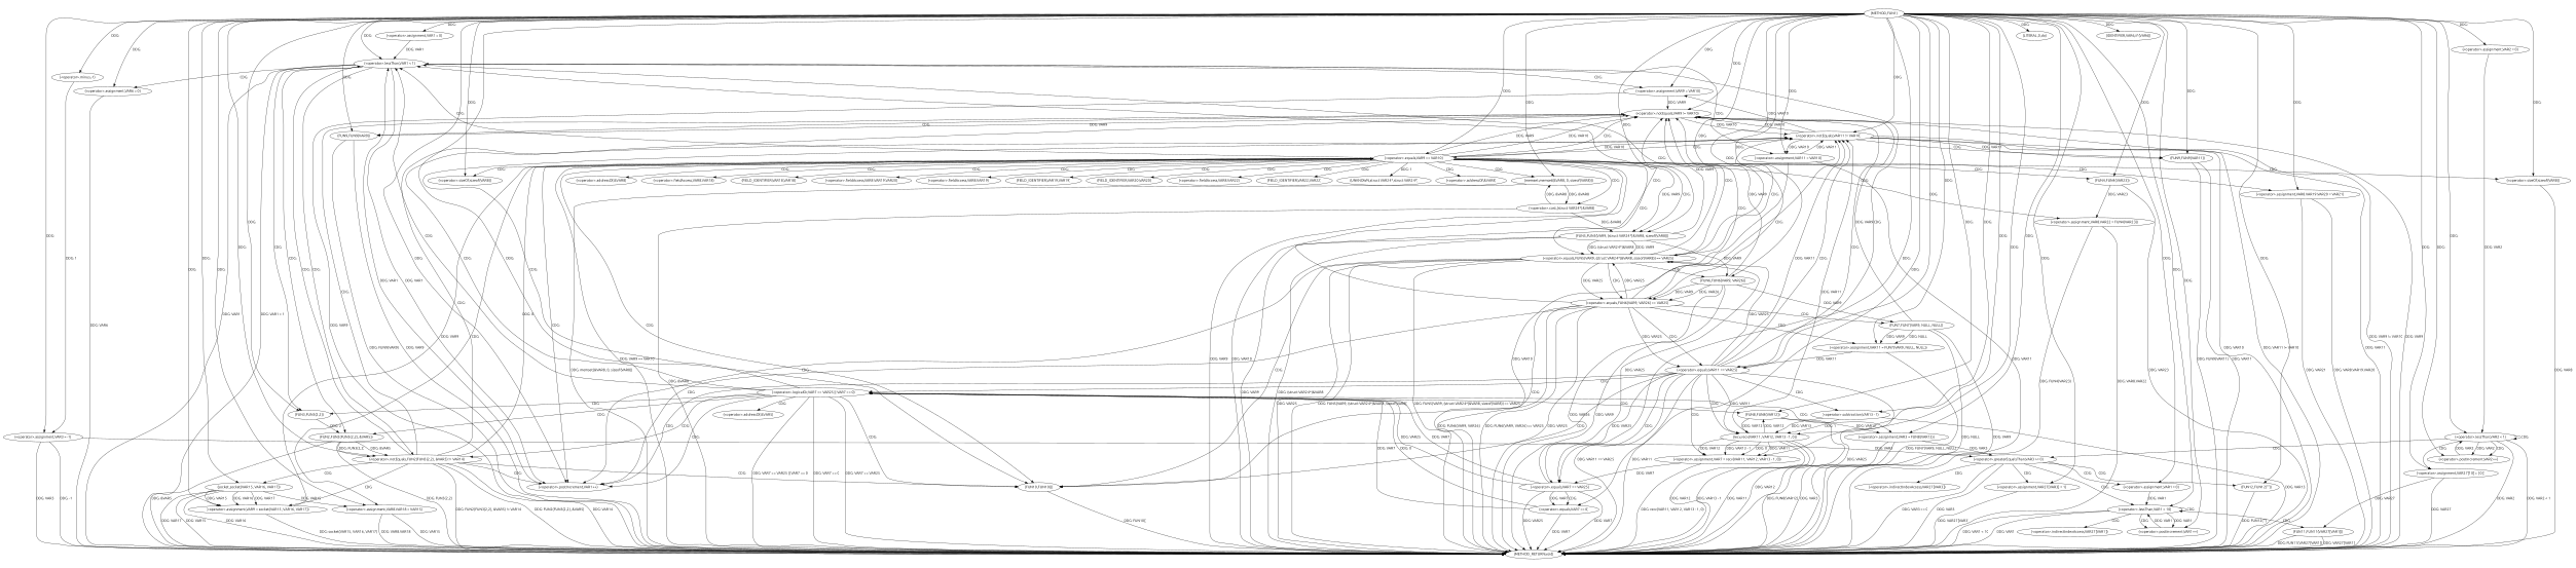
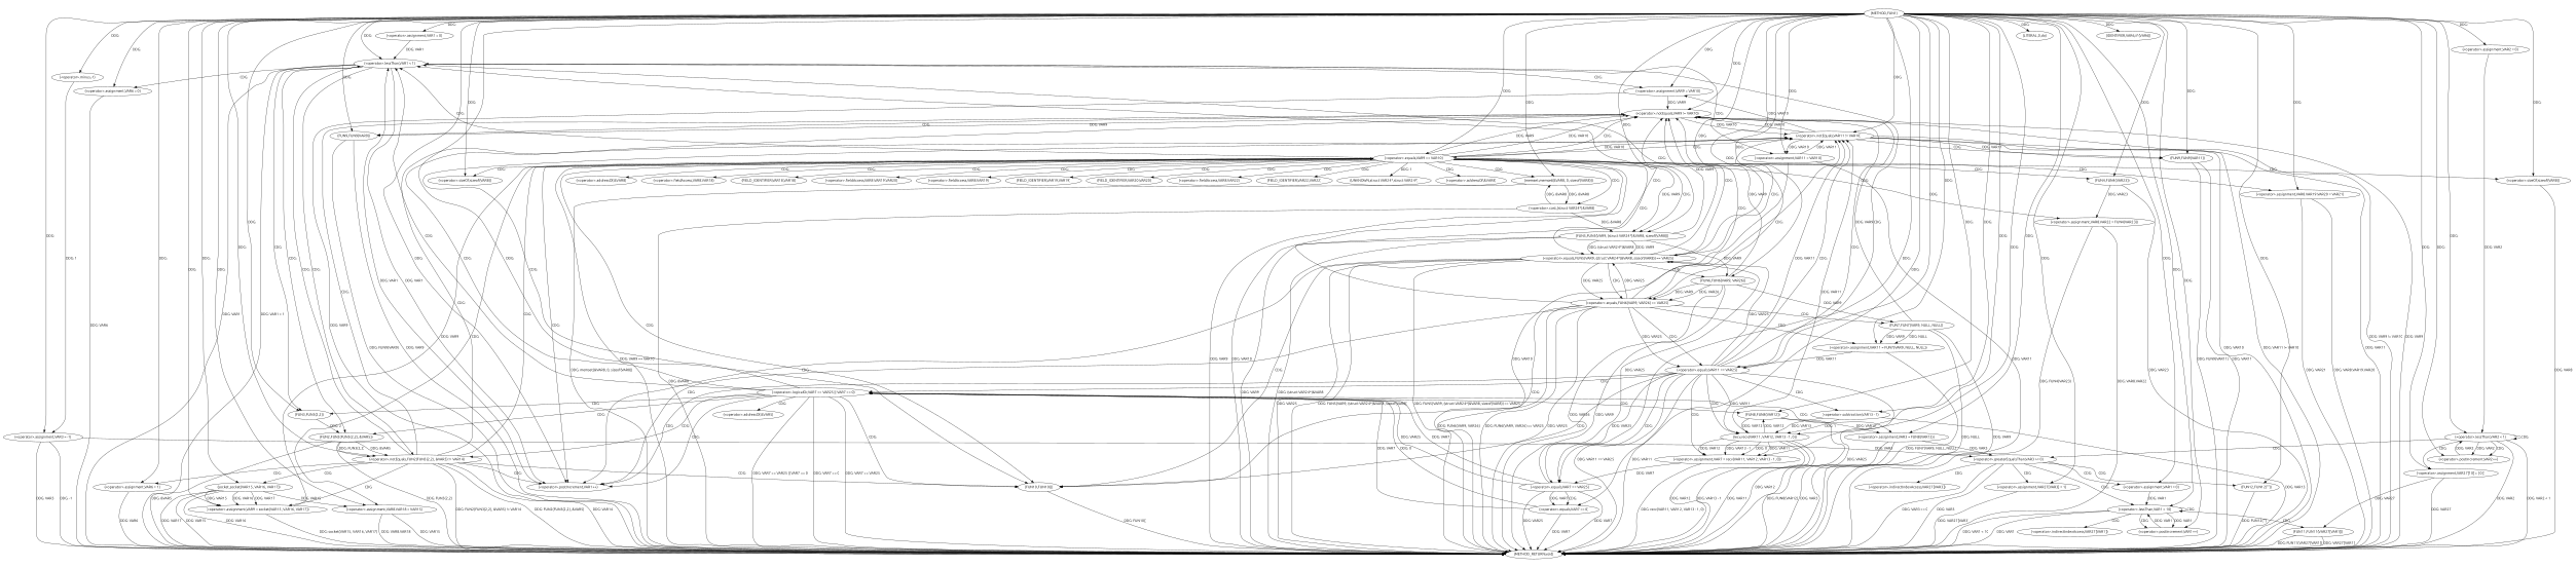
  digraph {
    fontname=Ubuntu
    node [fontname=Ubuntu]
    edge [fontname=Ubuntu]
    n1 [label="(METHOD,FUN1)"]
    n2 [label="(<operator>.assignment,VAR3 = -1)"]
    n3 [label="(<operator>.minus,-1)"]
    n4 [label="(<operator>.assignment,VAR1 = 0)"]
    n5 [label="(<operator>.lessThan,VAR1 < 1)"]
    n6 [label="(<operator>.postIncrement,VAR1++)"]
    n7 [label="(<operator>.assignment,VAR6 = 0)"]
    n8 [label="(<operator>.assignment,VAR9 = VAR10)"]
    n9 [label="(<operator>.assignment,VAR11 = VAR10)"]
    n10 [label="(<operator>.notEquals,FUN2(FUN3(2,2), &VAR5) != VAR14)"]
    n11 [label="(FUN3,FUN3(2,2))"]
+   n12 [label="(<operator>.assignment,VAR6 = 1)"]
    n13 [label="(<operator>.assignment,VAR9 = socket(VAR15, VAR16, VAR17))"]
    n14 [label="(socket,socket(VAR15, VAR16, VAR17))"]
    n15 [label="(<operator>.equals,VAR9 == VAR10)"]
    n16 [label="(memset,memset(&VAR8, 0, sizeof(VAR8)))"]
    n17 [label="(<operator>.sizeOf,sizeof(VAR8))"]
    n18 [label="(<operator>.assignment,VAR8.VAR18 = VAR15)"]
    n19 [label="(<operator>.assignment,VAR8.VAR19.VAR20 = VAR21)"]
    n20 [label="(FUN4,FUN4(VAR23))"]
    n21 [label="(<operator>.equals,FUN5(VAR9, (struct VAR24*)&VAR8, sizeof(VAR8)) == VAR25)"]
    n22 [label="(FUN5,FUN5(VAR9, (struct VAR24*)&VAR8, sizeof(VAR8)))"]
    n23 [label="(<operator>.sizeOf,sizeof(VAR8))"]
    n24 [label="(<operator>.equals,FUN6(VAR9, VAR26) == VAR25)"]
    n25 [label="(FUN6,FUN6(VAR9, VAR26))"]
    n26 [label="(<operator>.assignment,VAR11 = FUN7(VAR9, NULL, NULL))"]
    n27 [label="(<operator>.equals,VAR11 == VAR25)"]
    n28 [label="(<operator>.assignment,VAR7 = recv(VAR11, VAR12, VAR13 - 1, 0))"]
    n29 [label="(recv,recv(VAR11, VAR12, VAR13 - 1, 0))"]
    n30 [label="(<operator>.subtraction,VAR13 - 1)"]
    n31 [label="(<operator>.equals,VAR7 == VAR25)"]
    n32 [label="(<operator>.equals,VAR7 == 0)"]
    n33 [label="(<operator>.assignment,VAR3 = FUN8(VAR12))"]
    n34 [label="(FUN8,FUN8(VAR12))"]
    n35 [label="(LITERAL,0,do)"]
    n36 [label="(<operator>.notEquals,VAR9 != VAR10)"]
    n37 [label="(FUN9,FUN9(VAR9))"]
    n38 [label="(<operator>.notEquals,VAR11 != VAR10)"]
    n39 [label="(FUN9,FUN9(VAR11))"]
    n40 [label="(IDENTIFIER,VAR6,if (VAR6))"]
    n41 [label="(FUN10,FUN10())"]
    n42 [label="(<operator>.assignment,VAR2 = 0)"]
    n43 [label="(<operator>.lessThan,VAR2 < 1)"]
    n44 [label="(<operator>.postIncrement,VAR2++)"]
    n45 [label="(<operator>.assignment,VAR27[10] = { 0 })"]
    n46 [label="(<operator>.assignment,VAR27[VAR3] = 1)"]
    n47 [label="(<operator>.assignment,VAR1 = 0)"]
    n48 [label="(<operator>.lessThan,VAR1 < 10)"]
    n49 [label="(<operator>.postIncrement,VAR1++)"]
    n50 [label="(FUN12,FUN12(\"\"))"]
    n51 [label="(<operator>.greaterEqualsThan,VAR3 >= 0)"]
    n52 [label="(METHOD_RETURN,void)"]
    n53 [label="(FUN2,FUN2(FUN3(2,2), &VAR5))"]
    n54 [label="(<operator>.assignment,VAR8.VAR22 = FUN4(VAR23))"]
    n55 [label="(<operator>.cast,(struct VAR24*)&VAR8)"]
    n56 [label="(<operator>.addressOf,&VAR8)"]
    n57 [label="(<operator>.fieldAccess,VAR8.VAR18)"]
    n58 [label="(FIELD_IDENTIFIER,VAR18,VAR18)"]
    n59 [label="(<operator>.fieldAccess,VAR8.VAR19.VAR20)"]
    n60 [label="(<operator>.fieldAccess,VAR8.VAR19)"]
    n61 [label="(FIELD_IDENTIFIER,VAR19,VAR19)"]
    n62 [label="(FIELD_IDENTIFIER,VAR20,VAR20)"]
    n63 [label="(<operator>.fieldAccess,VAR8.VAR22)"]
    n64 [label="(FIELD_IDENTIFIER,VAR22,VAR22)"]
    n65 [label="(UNKNOWN,struct VAR24*,struct VAR24*)"]
    n66 [label="(<operator>.addressOf,&VAR8)"]
    n67 [label="(FUN7,FUN7(VAR9, NULL, NULL))"]
    n68 [label="(<operator>.logicalOr,VAR7 == VAR25 || VAR7 == 0)"]
    n69 [label="(FUN11,FUN11(VAR27[VAR1]))"]
    n70 [label="(<operator>.indirectIndexAccess,VAR27[VAR3])"]
    n71 [label="(<operator>.indirectIndexAccess,VAR27[VAR1])"]
    n72 [label="(<operator>.addressOf,&VAR5)"]
    n1 -> n2 [label="DDG: "]
    n1 -> n3 [label="DDG: "]
    n1 -> n4 [label="DDG: "]
    n1 -> n5 [label="DDG: "]
    n1 -> n6 [label="DDG: "]
    n1 -> n7 [label="DDG: "]
    n1 -> n8 [label="DDG: "]
    n1 -> n9 [label="DDG: "]
    n1 -> n10 [label="DDG: "]
    n1 -> n11 [label="DDG: "]
+   n1 -> n12 [label="DDG: "]
    n1 -> n13 [label="DDG: "]
    n1 -> n14 [label="DDG: "]
    n1 -> n15 [label="DDG: "]
    n1 -> n16 [label="DDG: "]
    n1 -> n17 [label="DDG: "]
    n1 -> n18 [label="DDG: "]
    n1 -> n19 [label="DDG: "]
    n1 -> n20 [label="DDG: "]
    n1 -> n21 [label="DDG: "]
    n1 -> n22 [label="DDG: "]
    n1 -> n23 [label="DDG: "]
    n1 -> n24 [label="DDG: "]
    n1 -> n25 [label="DDG: "]
    n1 -> n26 [label="DDG: "]
    n1 -> n27 [label="DDG: "]
    n1 -> n28 [label="DDG: "]
    n1 -> n29 [label="DDG: "]
    n1 -> n30 [label="DDG: "]
    n1 -> n31 [label="DDG: "]
    n1 -> n32 [label="DDG: "]
    n1 -> n33 [label="DDG: "]
    n1 -> n34 [label="DDG: "]
    n1 -> n35 [label="DDG: "]
    n1 -> n36 [label="DDG: "]
    n1 -> n37 [label="DDG: "]
    n1 -> n38 [label="DDG: "]
    n1 -> n39 [label="DDG: "]
    n1 -> n40 [label="DDG: "]
    n1 -> n41 [label="DDG: "]
    n1 -> n42 [label="DDG: "]
    n1 -> n43 [label="DDG: "]
    n1 -> n44 [label="DDG: "]
    n1 -> n45 [label="DDG: "]
    n1 -> n46 [label="DDG: "]
    n1 -> n47 [label="DDG: "]
    n1 -> n48 [label="DDG: "]
    n1 -> n49 [label="DDG: "]
    n1 -> n50 [label="DDG: "]
    n2 -> n51 [label="DDG: VAR3"]
    n2 -> n52 [label="DDG: -1"]
    n2 -> n52 [label="DDG: VAR3"]
    n3 -> n2 [label="DDG: 1"]
    n4 -> n5 [label="DDG: VAR1"]
    n5 -> n6 [label="DDG: VAR1"]
    n5 -> n7 [label="CDG: "]
    n5 -> n8 [label="CDG: "]
    n5 -> n9 [label="CDG: "]
    n5 -> n10 [label="CDG: "]
    n5 -> n11 [label="CDG: "]
    n5 -> n52 [label="DDG: VAR1"]
    n5 -> n52 [label="DDG: VAR1 < 1"]
    n5 -> n53 [label="CDG: "]
    n6 -> n5 [label="DDG: VAR1"]
    n7 -> n52 [label="DDG: VAR6"]
    n8 -> n36 [label="DDG: VAR9"]
    n8 -> n52 [label="DDG: VAR9"]
    n9 -> n38 [label="DDG: VAR11"]
    n9 -> n52 [label="DDG: VAR10"]
    n9 -> n52 [label="DDG: VAR11"]
    n10 -> n5 [label="CDG: "]
    n10 -> n6 [label="CDG: "]
+   n10 -> n12 [label="CDG: "]
    n10 -> n13 [label="CDG: "]
    n10 -> n14 [label="CDG: "]
-   n10 -> n15 [label="DDG: 0"]
+   n10 -> n15 [label="CDG: "]
    n10 -> n36 [label="CDG: "]
    n10 -> n38 [label="CDG: "]
    n10 -> n41 [label="CDG: "]
    n10 -> n52 [label="DDG: FUN2(FUN3(2,2), &VAR5) != VAR14"]
    n10 -> n52 [label="DDG: FUN2(FUN3(2,2), &VAR5)"]
    n10 -> n52 [label="DDG: VAR14"]
    n11 -> n53 [label="DDG: 2"]
+   n12 -> n52 [label="DDG: VAR6"]
    n13 -> n15 [label="DDG: VAR9"]
    n13 -> n52 [label="DDG: socket(VAR15, VAR16, VAR17)"]
    n14 -> n13 [label="DDG: VAR15"]
    n14 -> n13 [label="DDG: VAR16"]
    n14 -> n13 [label="DDG: VAR17"]
    n14 -> n18 [label="DDG: VAR15"]
    n14 -> n52 [label="DDG: VAR17"]
    n14 -> n52 [label="DDG: VAR15"]
    n14 -> n52 [label="DDG: VAR16"]
    n15 -> n5 [label="CDG: "]
    n15 -> n6 [label="CDG: "]
    n15 -> n16 [label="CDG: "]
    n15 -> n17 [label="CDG: "]
    n15 -> n18 [label="CDG: "]
    n15 -> n19 [label="CDG: "]
    n15 -> n20 [label="CDG: "]
    n15 -> n21 [label="CDG: "]
    n15 -> n22 [label="DDG: VAR9"]
    n15 -> n22 [label="CDG: "]
    n15 -> n23 [label="CDG: "]
    n15 -> n36 [label="DDG: VAR9"]
    n15 -> n36 [label="DDG: VAR10"]
    n15 -> n36 [label="CDG: "]
    n15 -> n38 [label="CDG: "]
    n15 -> n41 [label="CDG: "]
    n15 -> n52 [label="DDG: VAR9 == VAR10"]
    n15 -> n52 [label="DDG: VAR9"]
    n15 -> n52 [label="DDG: VAR10"]
    n15 -> n54 [label="CDG: "]
    n15 -> n55 [label="CDG: "]
    n15 -> n56 [label="CDG: "]
    n15 -> n57 [label="CDG: "]
    n15 -> n58 [label="CDG: "]
    n15 -> n59 [label="CDG: "]
    n15 -> n60 [label="CDG: "]
    n15 -> n61 [label="CDG: "]
    n15 -> n62 [label="CDG: "]
    n15 -> n63 [label="CDG: "]
    n15 -> n64 [label="CDG: "]
    n15 -> n65 [label="DDG: 1"]
    n15 -> n66 [label="CDG: "]
    n16 -> n52 [label="DDG: memset(&VAR8, 0, sizeof(VAR8))"]
    n16 -> n55 [label="DDG: &VAR8"]
    n18 -> n52 [label="DDG: VAR8.VAR18"]
    n18 -> n52 [label="DDG: VAR15"]
    n19 -> n52 [label="DDG: VAR21"]
    n19 -> n52 [label="DDG: VAR8.VAR19.VAR20"]
    n20 -> n52 [label="DDG: VAR23"]
    n20 -> n54 [label="DDG: VAR23"]
    n21 -> n5 [label="CDG: "]
    n21 -> n6 [label="CDG: "]
    n21 -> n24 [label="DDG: VAR25"]
    n21 -> n24 [label="CDG: "]
    n21 -> n25 [label="CDG: "]
    n21 -> n36 [label="CDG: "]
    n21 -> n38 [label="CDG: "]
    n21 -> n41 [label="CDG: "]
    n21 -> n52 [label="DDG: FUN5(VAR9, (struct VAR24*)&VAR8, sizeof(VAR8))"]
    n21 -> n52 [label="DDG: FUN5(VAR9, (struct VAR24*)&VAR8, sizeof(VAR8)) == VAR25"]
    n21 -> n52 [label="DDG: VAR25"]
    n22 -> n21 [label="DDG: VAR9"]
    n22 -> n21 [label="DDG: (struct VAR24*)&VAR8"]
    n22 -> n25 [label="DDG: VAR9"]
    n22 -> n36 [label="DDG: VAR9"]
    n22 -> n52 [label="DDG: VAR9"]
    n22 -> n52 [label="DDG: (struct VAR24*)&VAR8"]
    n23 -> n52 [label="DDG: VAR8"]
    n24 -> n5 [label="CDG: "]
    n24 -> n6 [label="CDG: "]
    n24 -> n21 [label="DDG: VAR25"]
    n24 -> n26 [label="CDG: "]
    n24 -> n27 [label="DDG: VAR25"]
    n24 -> n27 [label="CDG: "]
    n24 -> n36 [label="CDG: "]
    n24 -> n38 [label="CDG: "]
    n24 -> n41 [label="CDG: "]
    n24 -> n52 [label="DDG: VAR25"]
    n24 -> n52 [label="DDG: FUN6(VAR9, VAR26)"]
    n24 -> n52 [label="DDG: FUN6(VAR9, VAR26) == VAR25"]
    n24 -> n67 [label="CDG: "]
    n25 -> n24 [label="DDG: VAR9"]
    n25 -> n24 [label="DDG: VAR26"]
    n25 -> n36 [label="DDG: VAR9"]
    n25 -> n52 [label="DDG: VAR26"]
    n25 -> n52 [label="DDG: VAR9"]
    n25 -> n67 [label="DDG: VAR9"]
    n26 -> n27 [label="DDG: VAR11"]
    n26 -> n52 [label="DDG: FUN7(VAR9, NULL, NULL)"]
    n27 -> n5 [label="CDG: "]
    n27 -> n6 [label="CDG: "]
    n27 -> n21 [label="DDG: VAR25"]
    n27 -> n28 [label="CDG: "]
    n27 -> n29 [label="DDG: VAR11"]
    n27 -> n29 [label="CDG: "]
    n27 -> n30 [label="CDG: "]
    n27 -> n31 [label="DDG: VAR25"]
    n27 -> n31 [label="CDG: "]
    n27 -> n36 [label="CDG: "]
    n27 -> n38 [label="DDG: VAR11"]
    n27 -> n38 [label="CDG: "]
    n27 -> n41 [label="CDG: "]
    n27 -> n52 [label="DDG: VAR11 == VAR25"]
    n27 -> n52 [label="DDG: VAR11"]
    n27 -> n52 [label="DDG: VAR25"]
    n27 -> n68 [label="CDG: "]
    n28 -> n31 [label="DDG: VAR7"]
    n28 -> n52 [label="DDG: recv(VAR11, VAR12, VAR13 - 1, 0)"]
    n29 -> n28 [label="DDG: VAR11"]
    n29 -> n28 [label="DDG: VAR12"]
    n29 -> n28 [label="DDG: VAR13 - 1"]
    n29 -> n28 [label="DDG: 0"]
    n29 -> n34 [label="DDG: VAR12"]
    n29 -> n38 [label="DDG: VAR11"]
    n29 -> n52 [label="DDG: VAR12"]
    n29 -> n52 [label="DDG: VAR13 - 1"]
    n29 -> n52 [label="DDG: VAR11"]
    n30 -> n29 [label="DDG: VAR13"]
    n30 -> n29 [label="DDG: 1"]
    n30 -> n52 [label="DDG: VAR13"]
    n31 -> n21 [label="DDG: VAR25"]
    n31 -> n32 [label="DDG: VAR7"]
    n31 -> n32 [label="CDG: "]
    n31 -> n52 [label="DDG: VAR7"]
    n31 -> n52 [label="DDG: VAR25"]
    n31 -> n68 [label="DDG: VAR7"]
    n31 -> n68 [label="DDG: VAR25"]
    n32 -> n52 [label="DDG: VAR7"]
    n32 -> n68 [label="DDG: VAR7"]
    n32 -> n68 [label="DDG: 0"]
    n33 -> n51 [label="DDG: VAR3"]
    n33 -> n52 [label="DDG: FUN8(VAR12)"]
    n33 -> n52 [label="DDG: VAR3"]
    n34 -> n29 [label="DDG: VAR12"]
    n34 -> n33 [label="DDG: VAR12"]
    n34 -> n52 [label="DDG: VAR12"]
    n36 -> n37 [label="DDG: VAR9"]
    n36 -> n37 [label="CDG: "]
    n36 -> n38 [label="DDG: VAR10"]
    n36 -> n52 [label="DDG: VAR9 != VAR10"]
    n36 -> n52 [label="DDG: VAR9"]
    n37 -> n52 [label="DDG: VAR9"]
    n37 -> n52 [label="DDG: FUN9(VAR9)"]
    n38 -> n8 [label="DDG: VAR10"]
    n38 -> n9 [label="DDG: VAR10"]
    n38 -> n15 [label="DDG: VAR10"]
    n38 -> n36 [label="DDG: VAR10"]
    n38 -> n39 [label="DDG: VAR11"]
    n38 -> n39 [label="CDG: "]
    n38 -> n52 [label="DDG: VAR10"]
    n38 -> n52 [label="DDG: VAR11 != VAR10"]
    n38 -> n52 [label="DDG: VAR11"]
    n39 -> n52 [label="DDG: VAR11"]
    n39 -> n52 [label="DDG: FUN9(VAR11)"]
    n41 -> n52 [label="DDG: FUN10()"]
    n42 -> n43 [label="DDG: VAR2"]
    n43 -> n43 [label="CDG: "]
    n43 -> n44 [label="DDG: VAR2"]
    n43 -> n44 [label="CDG: "]
    n43 -> n45 [label="CDG: "]
    n43 -> n51 [label="CDG: "]
    n43 -> n52 [label="DDG: VAR2"]
    n43 -> n52 [label="DDG: VAR2 < 1"]
    n44 -> n43 [label="DDG: VAR2"]
    n45 -> n52 [label="DDG: VAR27"]
    n45 -> n69 [label="DDG: VAR27"]
    n46 -> n52 [label="DDG: VAR27[VAR3]"]
    n47 -> n48 [label="DDG: VAR1"]
    n48 -> n48 [label="CDG: "]
    n48 -> n49 [label="DDG: VAR1"]
    n48 -> n49 [label="CDG: "]
    n48 -> n52 [label="DDG: VAR1 < 10"]
    n48 -> n52 [label="DDG: VAR1"]
    n48 -> n69 [label="CDG: "]
    n48 -> n71 [label="CDG: "]
    n49 -> n48 [label="DDG: VAR1"]
    n50 -> n52 [label="DDG: FUN12(\"\")"]
    n51 -> n46 [label="CDG: "]
    n51 -> n47 [label="CDG: "]
    n51 -> n48 [label="CDG: "]
    n51 -> n50 [label="CDG: "]
    n51 -> n52 [label="DDG: VAR3"]
    n51 -> n52 [label="DDG: VAR3 >= 0"]
    n51 -> n70 [label="CDG: "]
    n53 -> n10 [label="DDG: FUN3(2,2)"]
    n53 -> n10 [label="DDG: &VAR5"]
    n53 -> n52 [label="DDG: FUN3(2,2)"]
    n53 -> n52 [label="DDG: &VAR5"]
    n54 -> n52 [label="DDG: FUN4(VAR23)"]
    n54 -> n52 [label="DDG: VAR8.VAR22"]
    n55 -> n16 [label="DDG: &VAR8"]
    n55 -> n22 [label="DDG: &VAR8"]
    n55 -> n52 [label="DDG: &VAR8"]
    n67 -> n26 [label="DDG: VAR9"]
    n67 -> n26 [label="DDG: NULL"]
    n67 -> n36 [label="DDG: VAR9"]
    n67 -> n52 [label="DDG: NULL"]
    n67 -> n52 [label="DDG: VAR9"]
    n68 -> n5 [label="CDG: "]
    n68 -> n6 [label="CDG: "]
    n68 -> n10 [label="CDG: "]
    n68 -> n11 [label="CDG: "]
    n68 -> n33 [label="CDG: "]
    n68 -> n34 [label="CDG: "]
    n68 -> n36 [label="CDG: "]
    n68 -> n38 [label="CDG: "]
    n68 -> n41 [label="CDG: "]
    n68 -> n52 [label="DDG: VAR7 == VAR25 || VAR7 == 0"]
    n68 -> n52 [label="DDG: VAR7 == 0"]
    n68 -> n52 [label="DDG: VAR7 == VAR25"]
    n68 -> n53 [label="CDG: "]
    n68 -> n72 [label="CDG: "]
    n69 -> n52 [label="DDG: FUN11(VAR27[VAR1])"]
    n69 -> n52 [label="DDG: VAR27[VAR1]"]
  }
